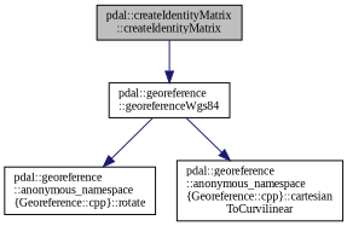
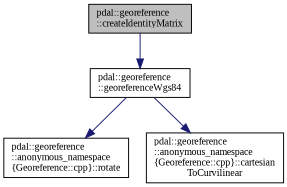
  digraph {
    rankdir=TB
    fontname="Liberation Serif"
    node [color=black fillcolor=white fontname="Liberation Serif" fontsize=10 shape=record style=filled]
    edge [color=midnightblue fontname="Liberation Serif" fontsize=10 labelfontname=Helvetica labelfontsize=10 style=solid]
-   n1 [fillcolor=grey75 fontcolor=black height=0.2 label="pdal::createIdentityMatrix\l::createIdentityMatrix" width=0.4]
+   n1 [fillcolor=grey75 fontcolor=black height=0.2 label="pdal::georeference\l::createIdentityMatrix" width=0.4]
    n2 [height=0.2 label="pdal::georeference\l::georeferenceWgs84" width=0.4]
    n3 [height=0.2 label="pdal::georeference\l::anonymous_namespace\l\{Georeference::cpp\}::rotate" width=0.4]
    n4 [height=0.2 label="pdal::georeference\l::anonymous_namespace\l\{Georeference::cpp\}::cartesian\lToCurvilinear" width=0.4]
    n1 -> n2
    n2 -> n3
    n2 -> n4
  }
